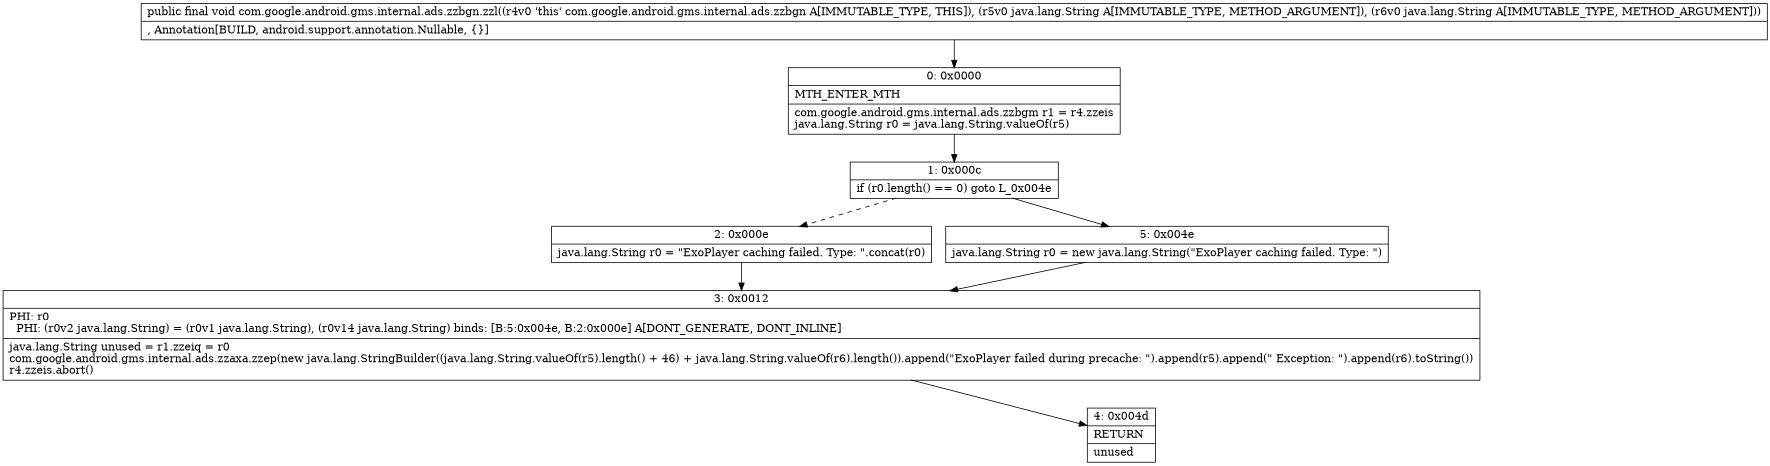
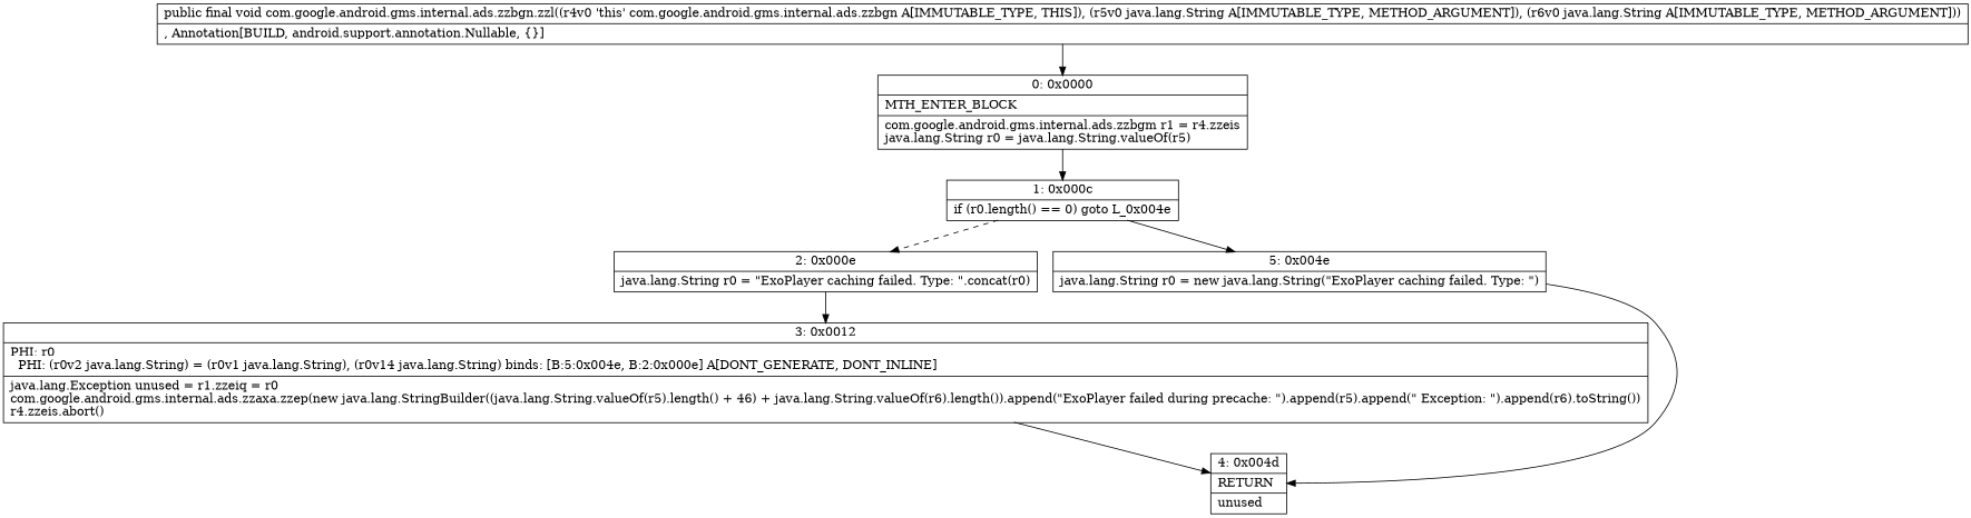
  digraph {
    node [shape=record]
-   n1 [label="{0\:\ 0x0000|MTH_ENTER_MTH\l|com.google.android.gms.internal.ads.zzbgm r1 = r4.zzeis\ljava.lang.String r0 = java.lang.String.valueOf(r5)\l}"]
+   n1 [label="{0\:\ 0x0000|MTH_ENTER_BLOCK\l|com.google.android.gms.internal.ads.zzbgm r1 = r4.zzeis\ljava.lang.String r0 = java.lang.String.valueOf(r5)\l}"]
    n2 [label="{1\:\ 0x000c|if (r0.length() == 0) goto L_0x004e\l}"]
    n3 [label="{2\:\ 0x000e|java.lang.String r0 = \"ExoPlayer caching failed. Type: \".concat(r0)\l}"]
    n4 [label="{5\:\ 0x004e|java.lang.String r0 = new java.lang.String(\"ExoPlayer caching failed. Type: \")\l}"]
-   n5 [label="{3\:\ 0x0012|PHI: r0 \l  PHI: (r0v2 java.lang.String) = (r0v1 java.lang.String), (r0v14 java.lang.String) binds: [B:5:0x004e, B:2:0x000e] A[DONT_GENERATE, DONT_INLINE]\l|java.lang.String unused = r1.zzeiq = r0\lcom.google.android.gms.internal.ads.zzaxa.zzep(new java.lang.StringBuilder((java.lang.String.valueOf(r5).length() + 46) + java.lang.String.valueOf(r6).length()).append(\"ExoPlayer failed during precache: \").append(r5).append(\" Exception: \").append(r6).toString())\lr4.zzeis.abort()\l}"]
+   n5 [label="{3\:\ 0x0012|PHI: r0 \l  PHI: (r0v2 java.lang.String) = (r0v1 java.lang.String), (r0v14 java.lang.String) binds: [B:5:0x004e, B:2:0x000e] A[DONT_GENERATE, DONT_INLINE]\l|java.lang.Exception unused = r1.zzeiq = r0\lcom.google.android.gms.internal.ads.zzaxa.zzep(new java.lang.StringBuilder((java.lang.String.valueOf(r5).length() + 46) + java.lang.String.valueOf(r6).length()).append(\"ExoPlayer failed during precache: \").append(r5).append(\" Exception: \").append(r6).toString())\lr4.zzeis.abort()\l}"]
    n6 [label="{4\:\ 0x004d|RETURN\l|unused\l}"]
    n7 [label="{public final void com.google.android.gms.internal.ads.zzbgn.zzl((r4v0 'this' com.google.android.gms.internal.ads.zzbgn A[IMMUTABLE_TYPE, THIS]), (r5v0 java.lang.String A[IMMUTABLE_TYPE, METHOD_ARGUMENT]), (r6v0 java.lang.String A[IMMUTABLE_TYPE, METHOD_ARGUMENT]))  | , Annotation[BUILD, android.support.annotation.Nullable, \{\}]\l}"]
    n1 -> n2
    n2 -> n3 [style=dashed]
    n2 -> n4
    n3 -> n5
-   n4 -> n5
+   n4 -> n6
    n5 -> n6
    n7 -> n1
  }
